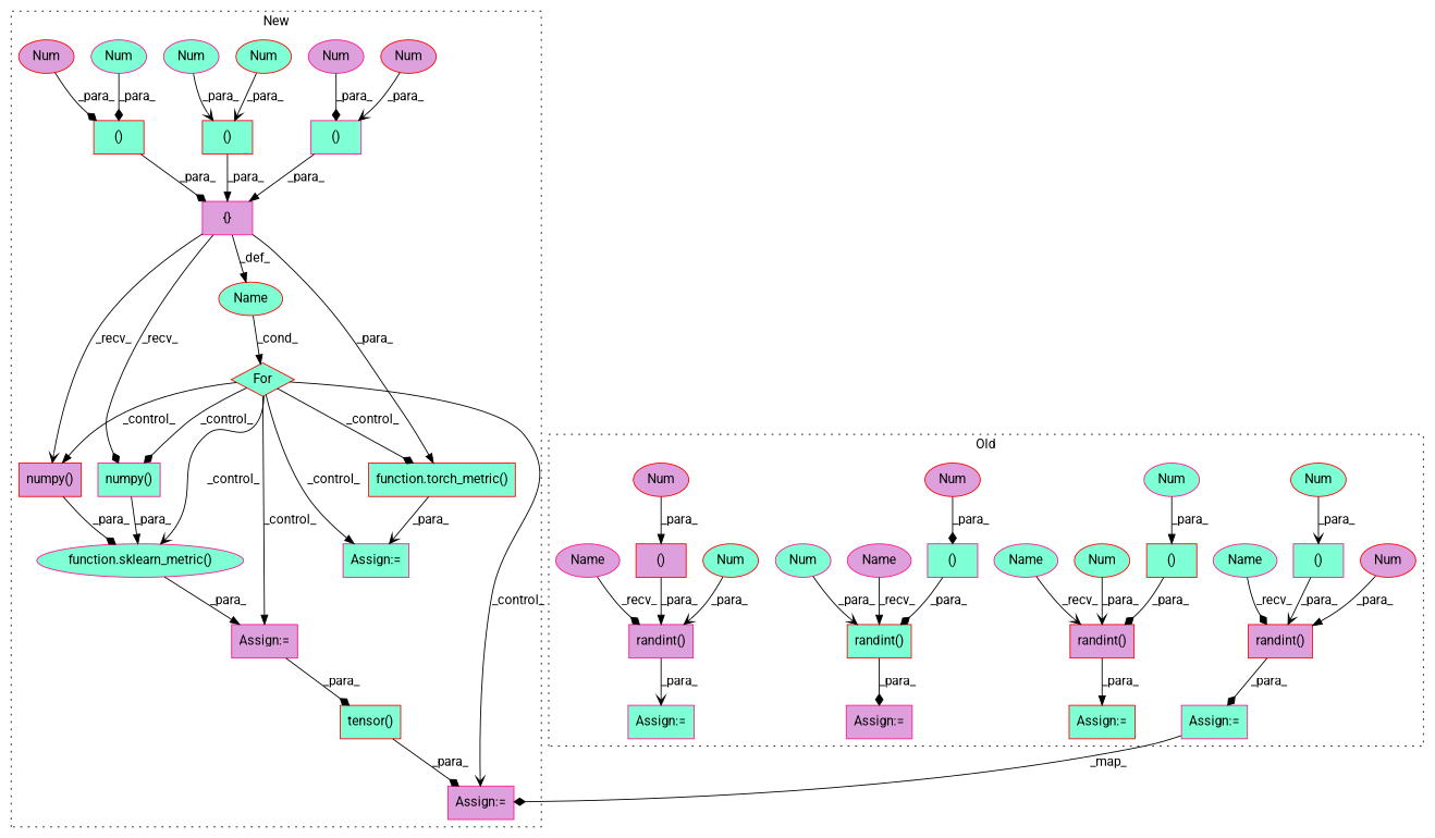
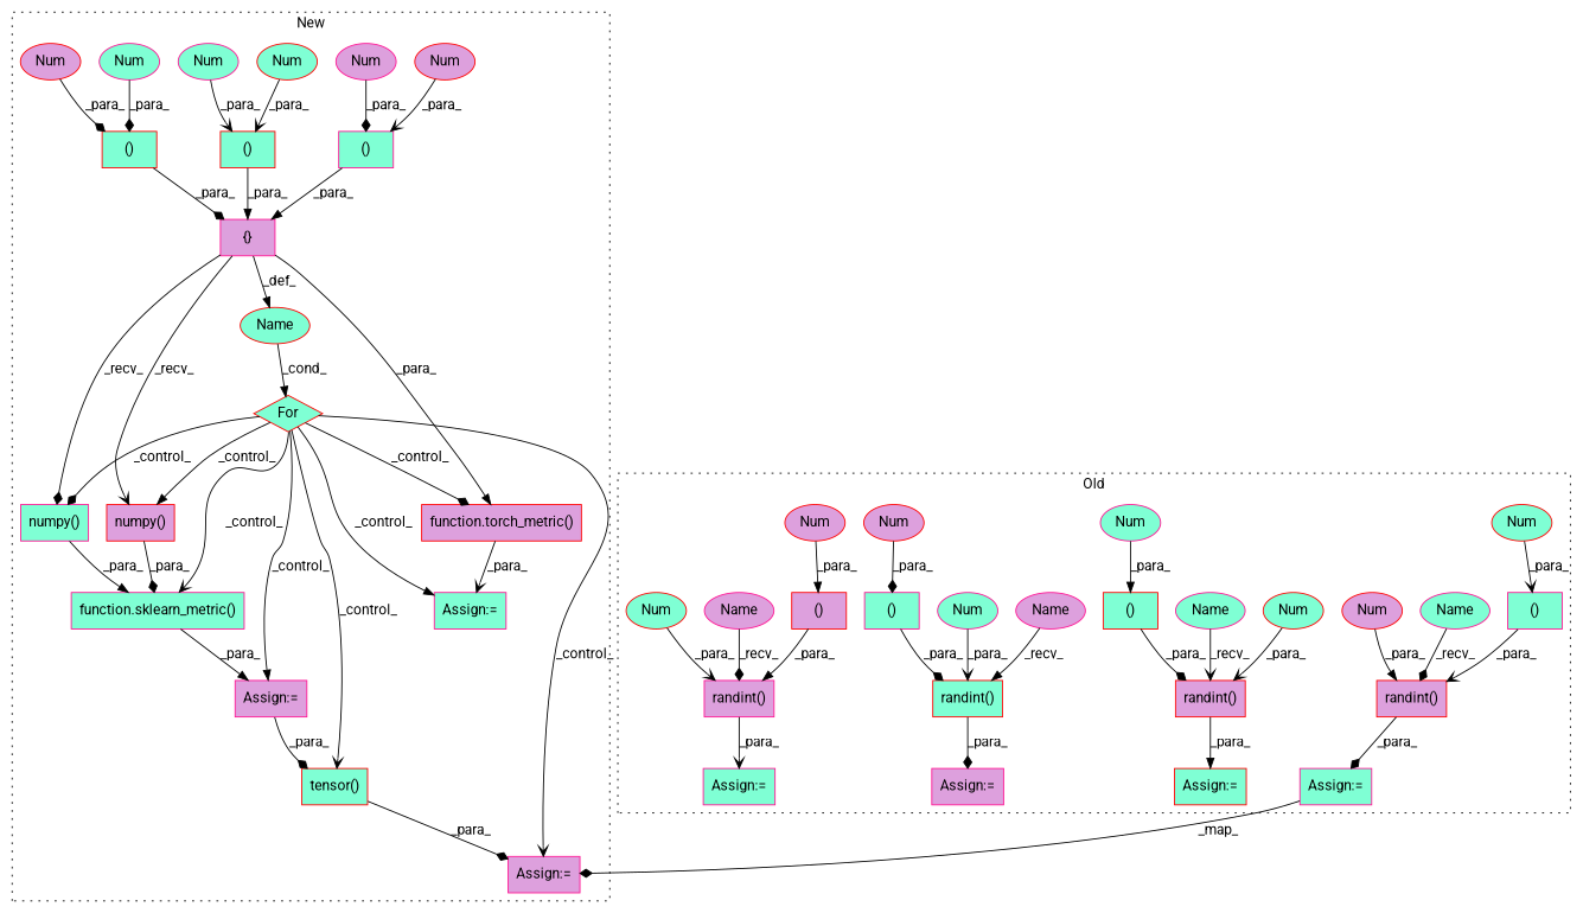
  digraph {
    fontname=Roboto
    node [a=76 color=deeppink fillcolor=aquamarine fontname=Roboto l=3 shape=box style=filled]
    edge [arrowhead=diamond fontname=Roboto]
    n1 [a=75 fillcolor=plum l="14,36" label="randint()" s="988,1012"]
    n2 [color=red l=2 label=Num s=1002 shape=ellipse]
    n3 [a=68 label="Assign:=" s=985]
    n4 [a=75 color=red fillcolor=plum l="14,36" label="randint()" s="470,494"]
    n5 [color=red fillcolor=plum l=2 label=Num s=484 shape=ellipse]
    n6 [a=75 color=red fillcolor=plum l="14,36" label="randint()" s="915,938"]
    n7 [color=red l=1 label=Num s=929 shape=ellipse]
    n8 [a=68 color=red label="Assign:=" s=912]
    n9 [a=54 l=0 label="()" s=492]
    n10 [a=75 color=red l="14,36" label="randint()" s="544,568"]
    n11 [a=54 l=0 label="()" s=566]
    n12 [l=2 label=Num s=558 shape=ellipse]
    n13 [a=54 color=red l=0 label="()" s=936]
    n14 [color=red label=Num s=489 shape=ellipse]
    n15 [a=54 color=red fillcolor=plum l=0 label="()" s=1010]
    n16 [label=Num s=933 shape=ellipse]
    n17 [color=red fillcolor=plum label=Num s=563 shape=ellipse]
    n18 [color=red fillcolor=plum label=Num s=1007 shape=ellipse]
    n19 [a=68 fillcolor=plum label="Assign:=" s=541]
    n20 [a=68 label="Assign:=" s=467]
    n21 [a=87 l=5 label=Name s=915 shape=ellipse]
    n22 [a=87 fillcolor=plum l=5 label=Name s=544 shape=ellipse]
    n23 [a=87 l=5 label=Name s=470 shape=ellipse]
    n24 [a=87 fillcolor=plum l=5 label=Name s=988 shape=ellipse]
    n25 [a=59 fillcolor=plum l="1,0" label="{}" s="2824,2851"]
-   n26 [a=75 l="15,60" label="function.sklearn_metric()" s="3048,3155" shape=ellipse]
+   n26 [a=75 l="15,60" label="function.sklearn_metric()" s="3048,3155"]
    n27 [a=54 color=red l=4 label="()" s=2837]
    n28 [a=75 color=red l="13,35" label="tensor()" s="3235,3256"]
    n29 [a=54 color=red label="()" s=2847]
    n30 [a=54 l=4 label="()" s=2828]
    n31 [a=87 color=red l=12 label=Name s=2808 shape=ellipse]
-   n32 [a=75 color=red l="13,26" label="function.torch_metric()" s="3311,3336"]
+   n32 [a=75 color=red fillcolor=plum l="13,26" label="function.torch_metric()" s="3311,3336"]
    n33 [a=75 color=red fillcolor=plum l=27 label="numpy()" s=3128]
    n34 [a=107 color=red l="4,10" label=For s="2792,2852" shape=diamond]
    n35 [a=75 l=29 label="numpy()" s=3063]
    n36 [color=red fillcolor=plum l=2 label=Num s=2830 shape=ellipse]
    n37 [l=1 label=Num s=2836 shape=ellipse]
    n38 [fillcolor=plum l=2 label=Num s=2826 shape=ellipse]
    n39 [color=red fillcolor=plum l=2 label=Num s=2845 shape=ellipse]
    n40 [color=red l=2 label=Num s=2839 shape=ellipse]
    n41 [l=1 label=Num s=2849 shape=ellipse]
    n42 [a=68 label="Assign:=" s=3308]
    n43 [a=68 fillcolor=plum label="Assign:=" s=3045]
    n44 [a=68 fillcolor=plum label="Assign:=" s=3232]
    subgraph cluster_1 {
      label=Old
      style=dotted
      n1
      n2
      n3
      n4
      n5
      n6
      n7
      n8
      n9
      n10
      n11
      n12
      n13
      n14
      n15
      n16
      n17
      n18
      n19
      n20
      n21
      n22
      n23
      n24
    }
    subgraph cluster_2 {
      label=New
      style=dotted
      n25
      n26
      n27
      n28
      n29
      n30
      n31
      n32
      n33
      n34
      n35
      n36
      n37
      n38
      n39
      n40
      n41
      n42
      n43
      n44
    }
    n1 -> n3 [arrowhead=vee label=_para_]
    n2 -> n1 [arrowhead=vee label=_para_]
    n4 -> n20 [label=_para_]
    n5 -> n4 [arrowhead=normal label=_para_]
    n6 -> n8 [arrowhead=normal label=_para_]
    n7 -> n6 [arrowhead=vee label=_para_]
    n9 -> n4 [arrowhead=vee label=_para_]
    n10 -> n19 [label=_para_]
    n11 -> n10 [label=_para_]
    n12 -> n10 [arrowhead=vee label=_para_]
    n13 -> n6 [label=_para_]
    n14 -> n9 [arrowhead=vee label=_para_]
    n15 -> n1 [arrowhead=normal label=_para_]
    n16 -> n13 [arrowhead=normal label=_para_]
    n17 -> n11 [label=_para_]
    n18 -> n15 [arrowhead=normal label=_para_]
    n20 -> n44 [label=_map_]
    n21 -> n6 [arrowhead=vee label=_recv_]
    n22 -> n10 [arrowhead=normal label=_recv_]
    n23 -> n4 [label=_recv_]
    n24 -> n1 [label=_recv_]
    n25 -> n31 [arrowhead=normal label=_def_]
    n25 -> n32 [arrowhead=normal label=_para_]
    n25 -> n33 [arrowhead=vee label=_recv_]
    n25 -> n35 [label=_recv_]
    n26 -> n43 [arrowhead=normal label=_para_]
    n27 -> n25 [arrowhead=normal label=_para_]
    n28 -> n44 [label=_para_]
    n29 -> n25 [label=_para_]
    n30 -> n25 [arrowhead=normal label=_para_]
    n31 -> n34 [arrowhead=normal label=_cond_]
    n32 -> n42 [arrowhead=vee label=_para_]
    n33 -> n26 [label=_para_]
    n34 -> n26 [arrowhead=vee label=_control_]
+   n34 -> n28 [arrowhead=vee label=_control_]
    n34 -> n32 [label=_control_]
    n34 -> n33 [arrowhead=normal label=_control_]
    n34 -> n35 [label=_control_]
    n34 -> n42 [arrowhead=normal label=_control_]
    n34 -> n43 [arrowhead=normal label=_control_]
    n34 -> n44 [arrowhead=vee label=_control_]
    n35 -> n26 [arrowhead=normal label=_para_]
    n36 -> n30 [arrowhead=vee label=_para_]
    n37 -> n27 [arrowhead=vee label=_para_]
    n38 -> n30 [label=_para_]
    n39 -> n29 [label=_para_]
    n40 -> n27 [arrowhead=vee label=_para_]
    n41 -> n29 [label=_para_]
    n43 -> n28 [label=_para_]
  }
